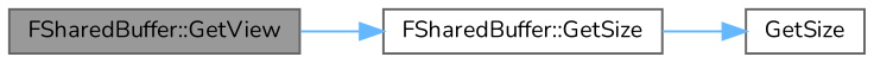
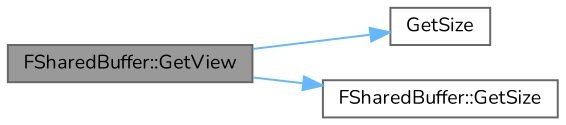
  digraph {
    fontname=Nunito
    rankdir=LR
    node [color=grey40 fillcolor=white fontname=Nunito fontsize=10 shape=box style=filled]
    edge [color=steelblue1 fontname=Nunito fontsize=10 labelfontname=Helvetica labelfontsize=10 style=solid]
    n1 [color=gray40 fillcolor=grey60 fontcolor=black height=0.2 label="FSharedBuffer::GetView" width=0.4]
    n2 [height=0.2 label=GetSize width=0.4]
    n3 [height=0.2 label="FSharedBuffer::GetSize" width=0.4]
-   n3 -> n2
+   n1 -> n2
    n1 -> n3
  }
